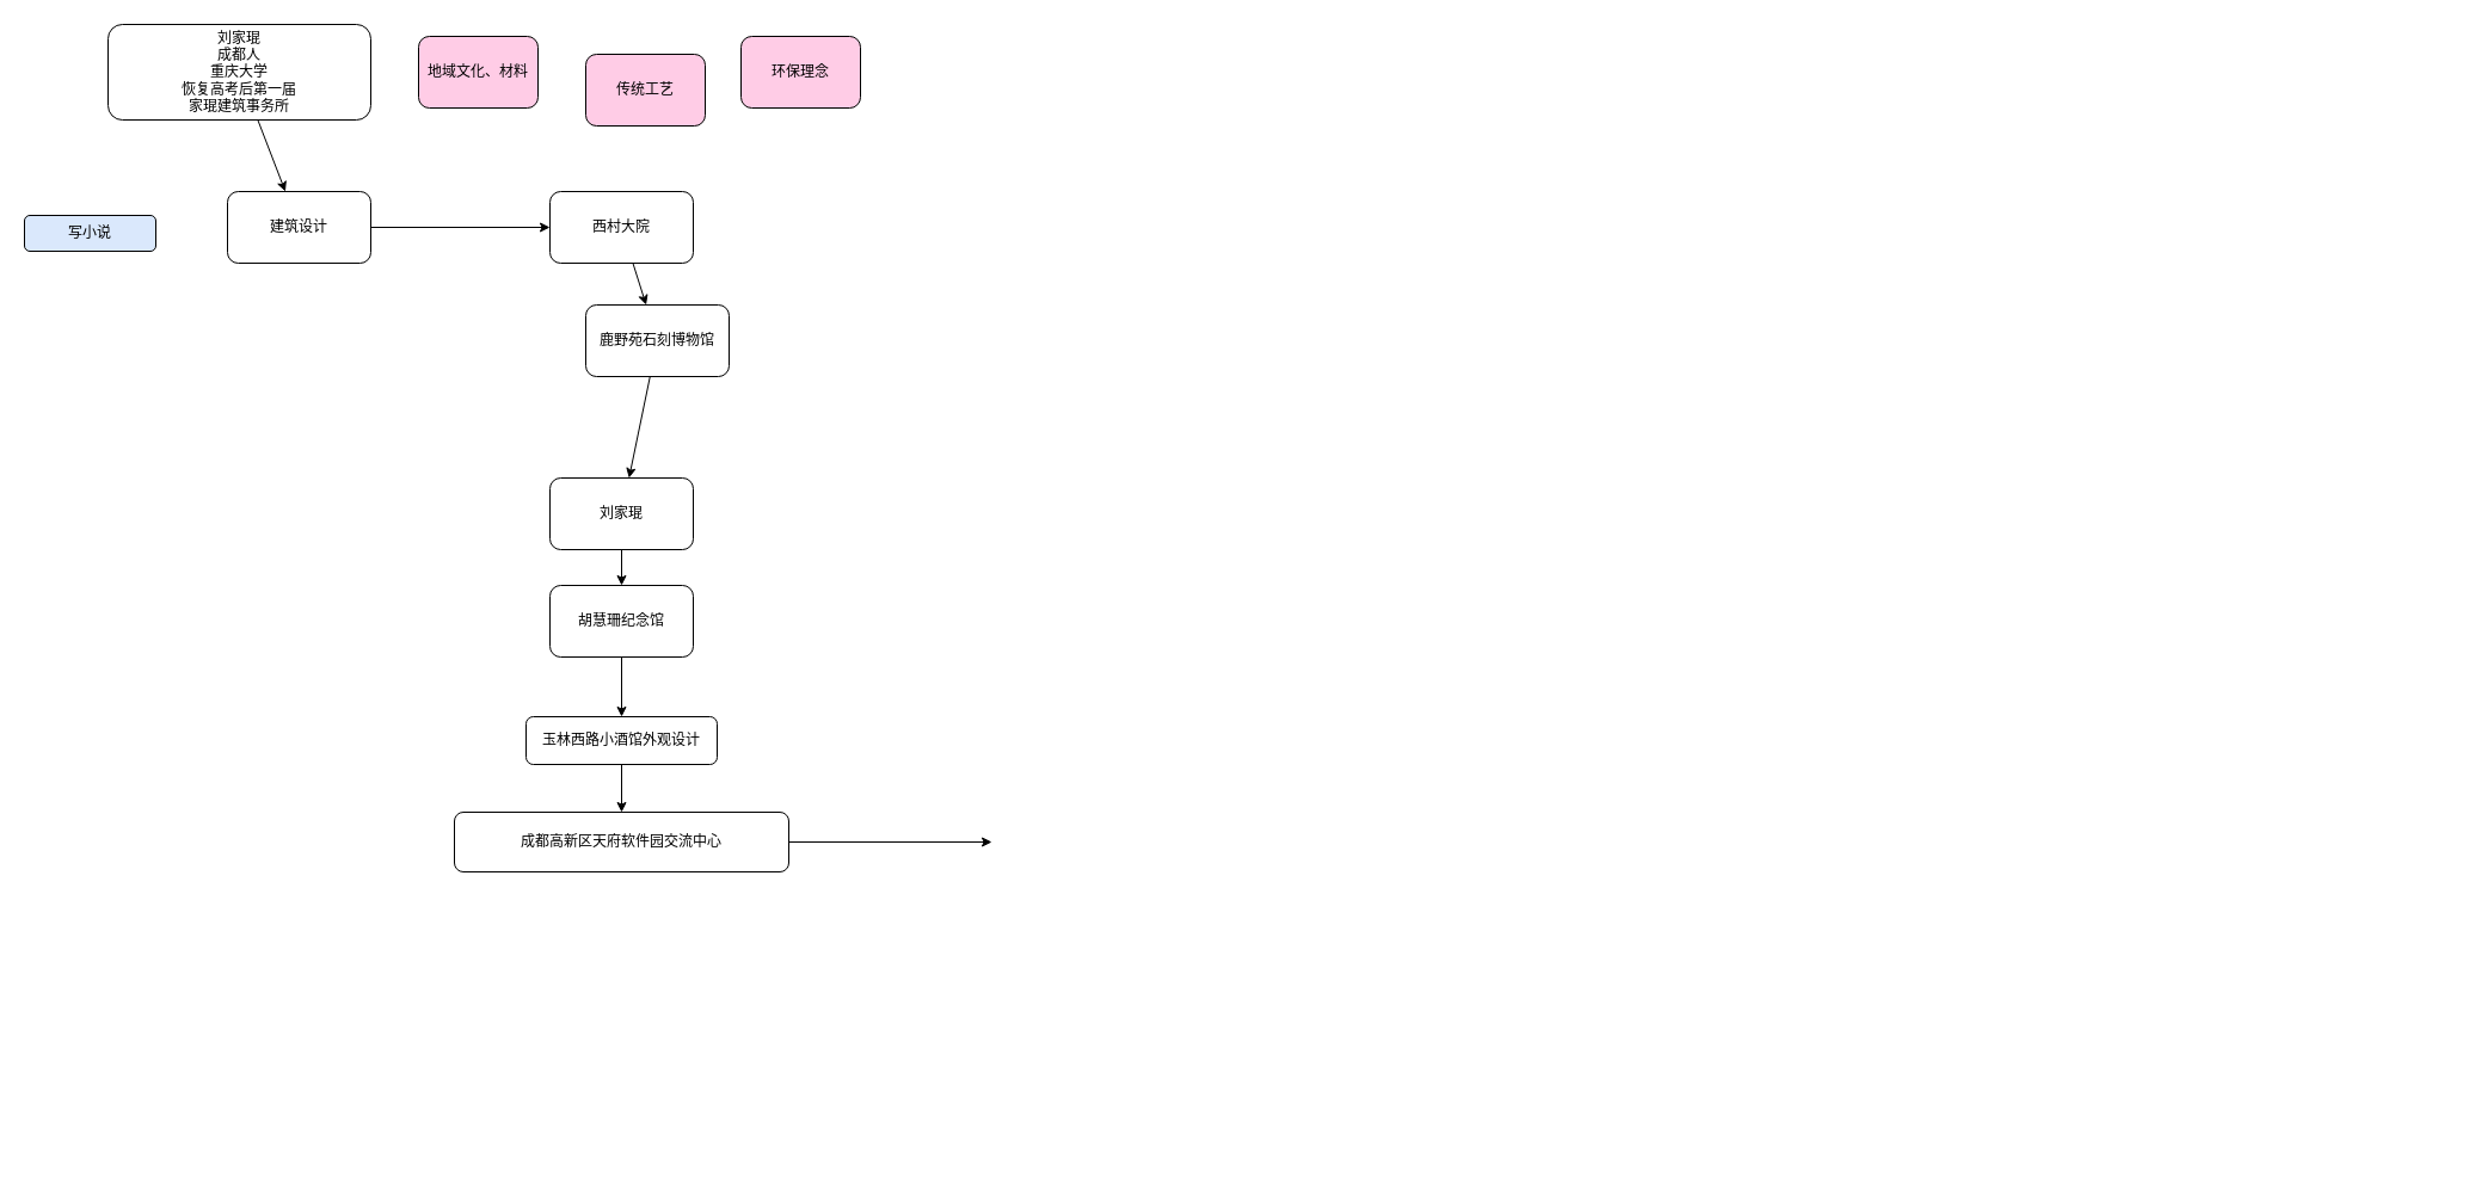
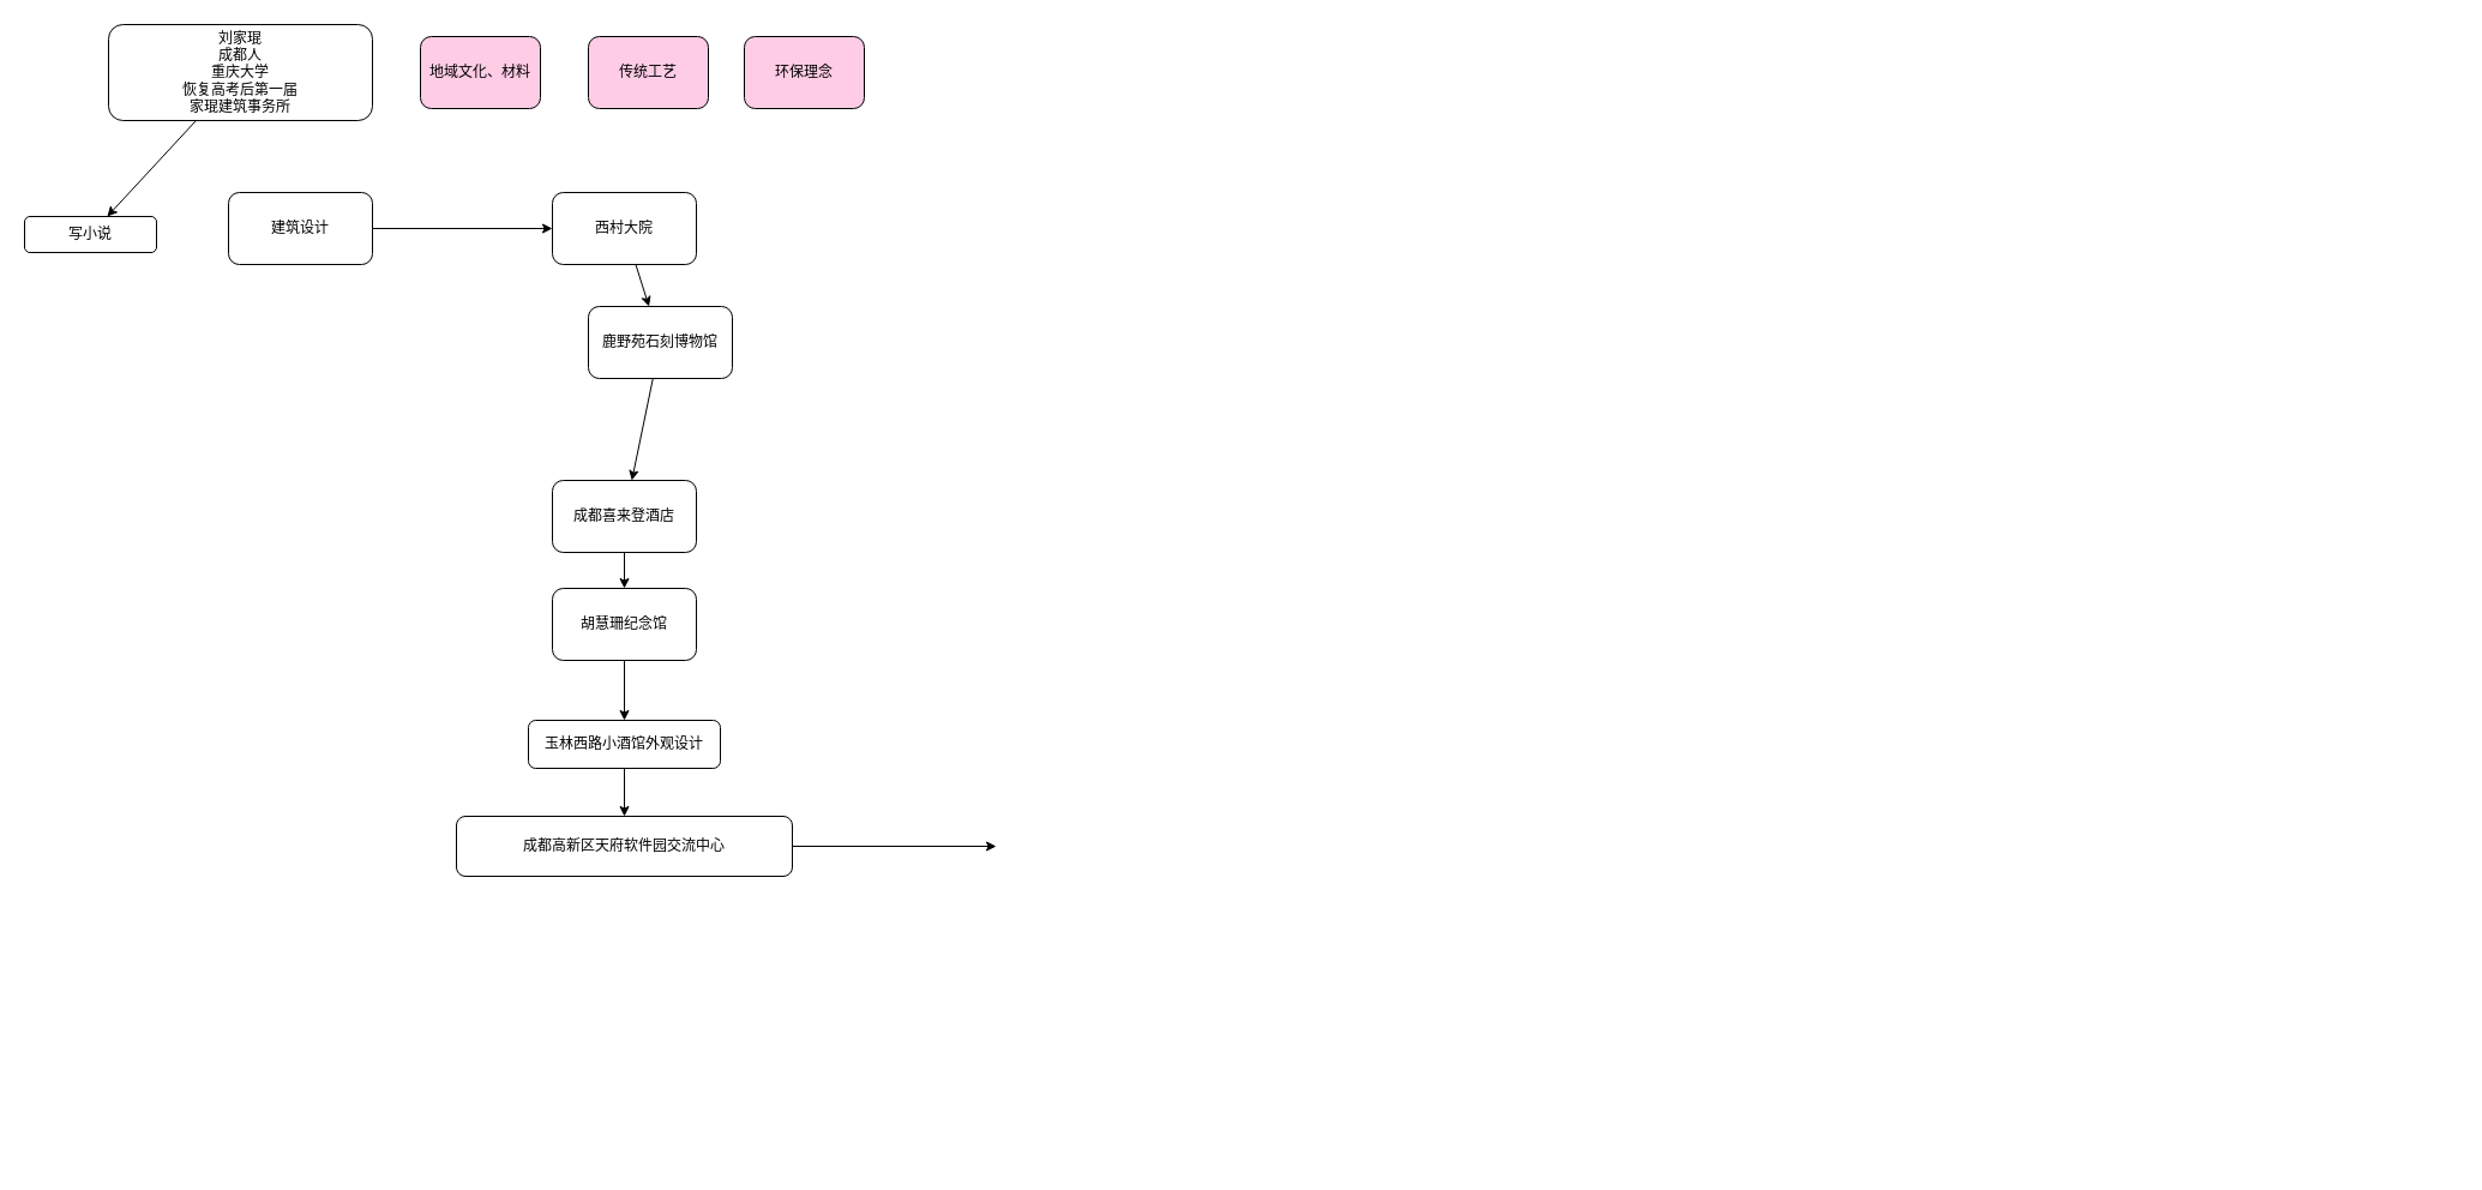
  <mxCell id="0" />
  <mxCell id="1" parent="0" />
- <mxCell id="2" value="" style="edgeStyle=none;html=1;" edge="1" parent="1" source="3" target="6"><mxGeometry relative="1" as="geometry" /></mxCell>
+ <mxCell id="2" value="" style="edgeStyle=none;html=1;" edge="1" parent="1" source="3" target="4"><mxGeometry relative="1" as="geometry" /></mxCell>
  <mxCell id="3" value="刘家琨&lt;div&gt;成都人&lt;/div&gt;&lt;div&gt;重庆大学&lt;/div&gt;&lt;div&gt;恢复高考后第一届&lt;/div&gt;&lt;div&gt;家琨建筑事务所&lt;/div&gt;" style="rounded=1;whiteSpace=wrap;html=1;" vertex="1" parent="1"><mxGeometry x="90" y="20" width="220" height="80" as="geometry" /></mxCell>
- <mxCell id="4" value="写小说" style="whiteSpace=wrap;html=1;rounded=1;fillColor=#dae8fc;" vertex="1" parent="1"><mxGeometry x="20" y="180" width="110" height="30" as="geometry" /></mxCell>
+ <mxCell id="4" value="写小说" style="whiteSpace=wrap;html=1;rounded=1;" vertex="1" parent="1"><mxGeometry x="20" y="180" width="110" height="30" as="geometry" /></mxCell>
  <mxCell id="5" value="" style="edgeStyle=none;html=1;" edge="1" parent="1" source="6" target="11"><mxGeometry relative="1" as="geometry" /></mxCell>
  <mxCell id="6" value="建筑设计" style="whiteSpace=wrap;html=1;rounded=1;" vertex="1" parent="1"><mxGeometry x="190" y="160" width="120" height="60" as="geometry" /></mxCell>
  <mxCell id="7" value="地域文化、材料" style="rounded=1;whiteSpace=wrap;html=1;fillColor=#FFCCE6;" vertex="1" parent="1"><mxGeometry x="350" y="30" width="100" height="60" as="geometry" /></mxCell>
- <mxCell id="8" value="传统工艺" style="rounded=1;whiteSpace=wrap;html=1;fillColor=#FFCCE6;" vertex="1" parent="1"><mxGeometry x="490" y="45" width="100" height="60" as="geometry" /></mxCell>
+ <mxCell id="8" value="传统工艺" style="rounded=1;whiteSpace=wrap;html=1;fillColor=#FFCCE6;" vertex="1" parent="1"><mxGeometry x="490" y="30" width="100" height="60" as="geometry" /></mxCell>
  <mxCell id="9" value="环保理念" style="rounded=1;whiteSpace=wrap;html=1;fillColor=#FFCCE6;" vertex="1" parent="1"><mxGeometry x="620" y="30" width="100" height="60" as="geometry" /></mxCell>
  <mxCell id="10" value="" style="edgeStyle=none;html=1;" edge="1" parent="1" source="11" target="13"><mxGeometry relative="1" as="geometry" /></mxCell>
  <mxCell id="11" value="西村大院" style="whiteSpace=wrap;html=1;rounded=1;" vertex="1" parent="1"><mxGeometry x="460" y="160" width="120" height="60" as="geometry" /></mxCell>
  <mxCell id="12" value="" style="edgeStyle=none;html=1;" edge="1" parent="1" source="13" target="15"><mxGeometry relative="1" as="geometry" /></mxCell>
  <mxCell id="13" value="鹿野苑石刻博物馆" style="whiteSpace=wrap;html=1;rounded=1;" vertex="1" parent="1"><mxGeometry x="490" y="255" width="120" height="60" as="geometry" /></mxCell>
  <mxCell id="14" value="" style="edgeStyle=none;html=1;" edge="1" parent="1" source="15" target="17"><mxGeometry relative="1" as="geometry" /></mxCell>
- <mxCell id="15" value="刘家琨" style="whiteSpace=wrap;html=1;rounded=1;" vertex="1" parent="1"><mxGeometry x="460" y="400" width="120" height="60" as="geometry" /></mxCell>
+ <mxCell id="15" value="成都喜来登酒店" style="whiteSpace=wrap;html=1;rounded=1;" vertex="1" parent="1"><mxGeometry x="460" y="400" width="120" height="60" as="geometry" /></mxCell>
  <mxCell id="16" value="" style="edgeStyle=none;html=1;" edge="1" parent="1" source="17" target="19"><mxGeometry relative="1" as="geometry" /></mxCell>
  <mxCell id="17" value="胡慧珊纪念馆" style="whiteSpace=wrap;html=1;rounded=1;" vertex="1" parent="1"><mxGeometry x="460" y="490" width="120" height="60" as="geometry" /></mxCell>
  <mxCell id="18" value="" style="edgeStyle=none;html=1;" edge="1" parent="1" source="19" target="21"><mxGeometry relative="1" as="geometry" /></mxCell>
  <mxCell id="19" value="玉林西路小酒馆外观设计" style="whiteSpace=wrap;html=1;rounded=1;" vertex="1" parent="1"><mxGeometry x="440" y="600" width="160" height="40" as="geometry" /></mxCell>
  <mxCell id="20" style="edgeStyle=none;html=1;entryX=0;entryY=0.5;entryDx=0;entryDy=0;" edge="1" parent="1" source="21" target="22"><mxGeometry relative="1" as="geometry" /></mxCell>
  <mxCell id="21" value="成都高新区天府软件园交流中心" style="whiteSpace=wrap;html=1;rounded=1;" vertex="1" parent="1"><mxGeometry x="380" y="680" width="280" height="50" as="geometry" /></mxCell>
  <mxCell id="22" value="" style="shape=image;verticalLabelPosition=bottom;labelBackgroundColor=default;verticalAlign=top;aspect=fixed;imageAspect=0;image=https://img1.jiemian.com/101/original/20250305/174110626292917000_a700xH.jpg;" vertex="1" parent="1"><mxGeometry x="830" y="440" width="1216.39" height="530" as="geometry" /></mxCell>
